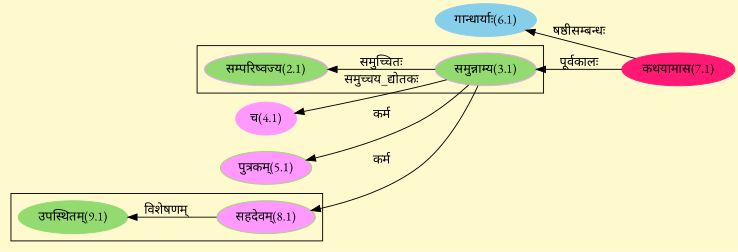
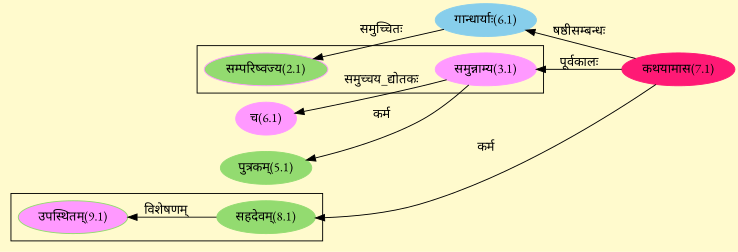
  digraph {
    bgcolor=lemonchiffon1
    compound=true
    fontname="EB Garamond"
    rankdir=LR
    node [color="#FF99FF" fontname="EB Garamond" style=filled]
    edge [dir=back fontname="EB Garamond"]
    n1 [fillcolor="#93DB70" label="सम्परिष्वज्य(2.1)"]
-   n2 [label="समुन्नाम्य(3.1)" fillcolor="#93DB70"]
-   n3 [color="#93DB70" label="उपस्थितम्(9.1)"]
-   n4 [color="#93DB70" label="सहदेवम्(8.1)" fillcolor="#FF99FF"]
+   n2 [label="समुन्नाम्य(3.1)"]
+   n3 [color="#93DB70" label="उपस्थितम्(9.1)" fillcolor="#FF99FF"]
+   n4 [color="#93DB70" label="सहदेवम्(8.1)"]
    n5 [color="#FF1975" label="कथयामास(7.1)"]
-   n6 [label="च(4.1)"]
-   n7 [color="#93DB70" label="पुत्रकम्(5.1)" fillcolor="#FF99FF"]
+   n6 [label="च(6.1)"]
+   n7 [color="#93DB70" label="पुत्रकम्(5.1)"]
    n8 [color="#87CEEB" label="गान्धार्याः(6.1)"]
    subgraph cluster_1 {
      n1
      n2
    }
    subgraph cluster_2 {
      n3
      n4
    }
-   n1 -> n2 [label="समुच्चितः"]
+   n1 -> n8 [label="समुच्चितः"]
    n2 -> n5 [label="पूर्वकालः"]
    n3 -> n4 [label="विशेषणम्"]
-   n4 -> n2 [label="कर्म"]
+   n4 -> n5 [label="कर्म"]
    n6 -> n2 [label="समुच्चय_द्योतकः"]
    n7 -> n2 [label="कर्म"]
    n8 -> n5 [label="षष्ठीसम्बन्धः"]
  }
